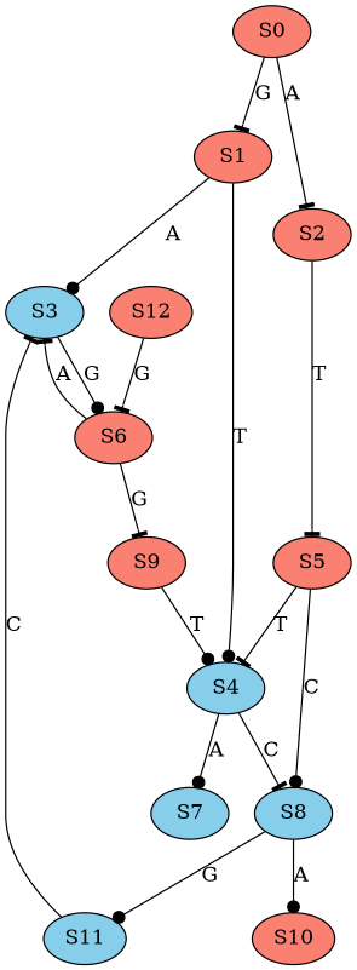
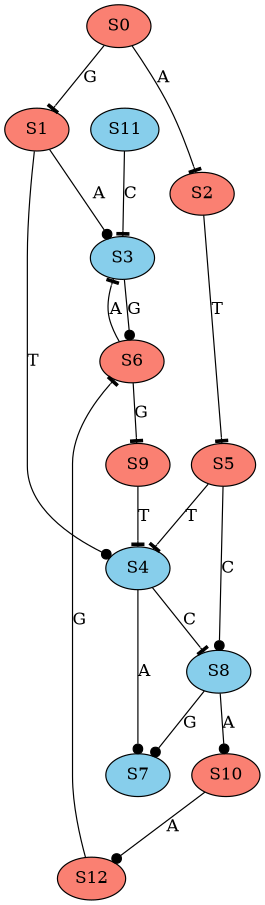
  strict digraph {
    node [fillcolor=salmon style=filled]
    edge [arrowhead=tee]
    S0
    S1
    S2
    S3 [fillcolor=skyblue]
    S4 [fillcolor=skyblue]
    S5
    S6
    S7 [fillcolor=skyblue]
    S8 [fillcolor=skyblue]
    S9
    S10
    S11 [fillcolor=skyblue]
    S12
    S0 -> S1 [label=G]
    S0 -> S2 [label=A]
    S1 -> S3 [arrowhead=dot label=A]
    S1 -> S4 [arrowhead=dot label=T]
    S2 -> S5 [label=T]
    S3 -> S6 [arrowhead=dot label=G]
    S4 -> S7 [arrowhead=dot label=A]
    S4 -> S8 [label=C]
    S5 -> S4 [label=T]
    S5 -> S8 [arrowhead=dot label=C]
    S6 -> S3 [label=A]
    S6 -> S9 [label=G]
    S8 -> S10 [arrowhead=dot label=A]
-   S8 -> S11 [arrowhead=dot label=G]
-   S9 -> S4 [arrowhead=dot label=T]
+   S8 -> S7 [arrowhead=dot label=G]
+   S9 -> S4 [label=T]
+   S10 -> S12 [arrowhead=dot label=A]
    S11 -> S3 [label=C]
    S12 -> S6 [label=G]
  }
